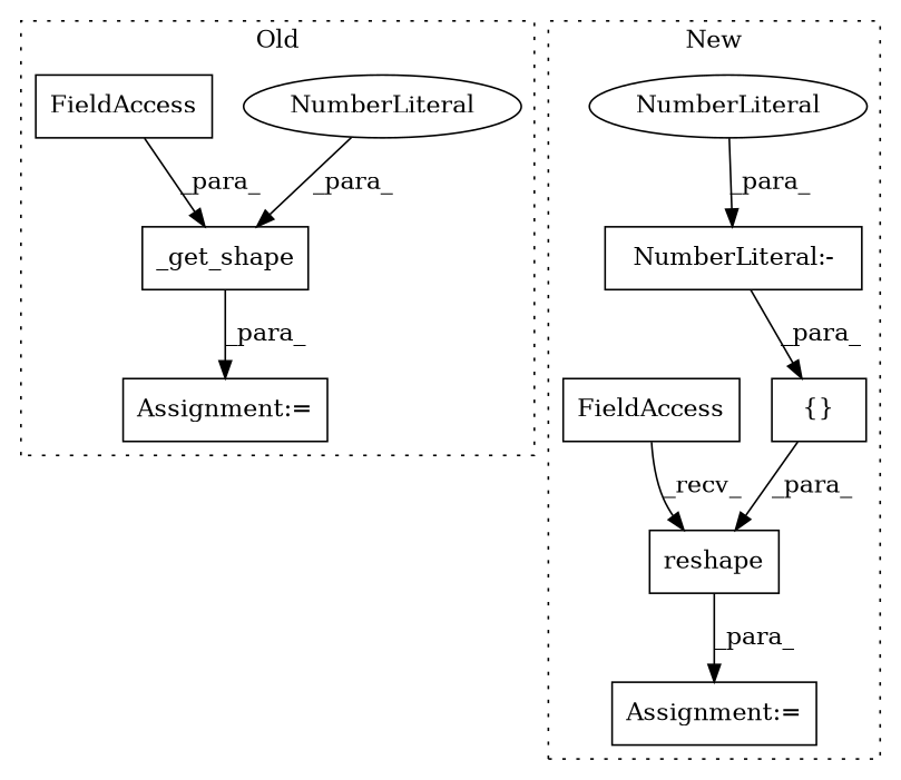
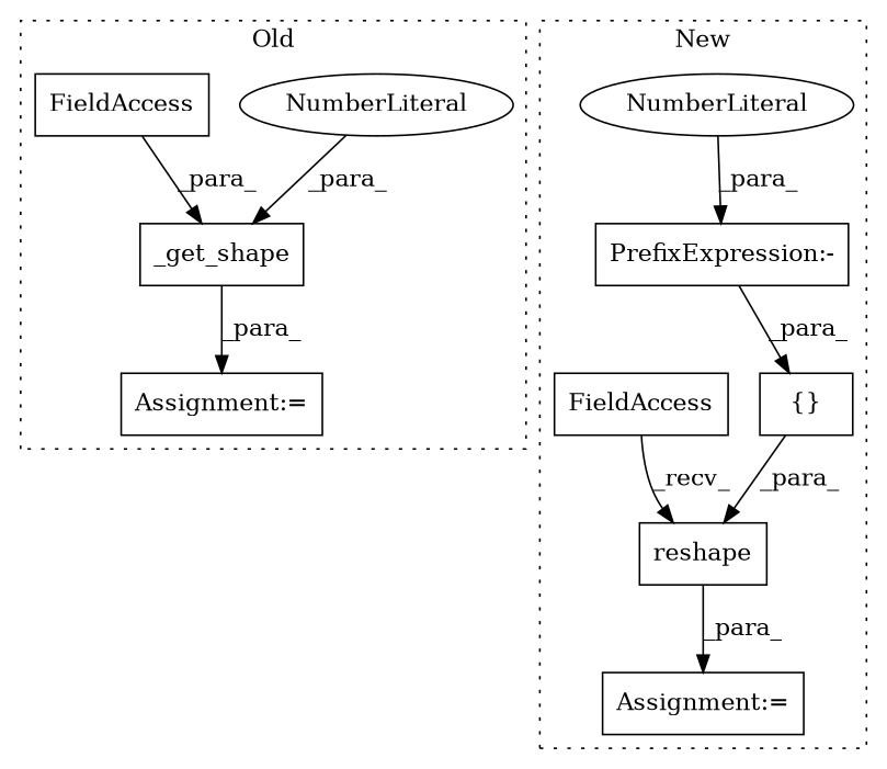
  digraph {
    node [a=32 l=1 shape=box]
    n1 [l="11,1" label=_get_shape s="6187,6224"]
    n2 [a=34 label=NumberLiteral s=6223 shape=ellipse]
    n3 [a=22 l=24 label=FieldAccess s=6198]
    n4 [a=7 l=2 label="Assignment:=" s=6185]
    n5 [a=4 l="1,1" label="{}" s="6579,6582"]
    n6 [l="8,1" label=reshape s="6962,7016"]
-   n7 [a=38 label="NumberLiteral:-" s=6580]
+   n7 [a=38 label="PrefixExpression:-" s=6580]
    n8 [a=34 label=NumberLiteral s=6581 shape=ellipse]
    n9 [a=22 l=10 label=FieldAccess s=6941]
    n10 [a=7 label="Assignment:=" s=6940]
    subgraph cluster_1 {
      label=Old
      style=dotted
      n1
      n2
      n3
      n4
    }
    subgraph cluster_2 {
      label=New
      style=dotted
      n5
      n6
      n7
      n8
      n9
      n10
    }
    n1 -> n4 [label=_para_]
    n2 -> n1 [label=_para_]
    n3 -> n1 [label=_para_]
    n5 -> n6 [label=_para_]
    n6 -> n10 [label=_para_]
    n7 -> n5 [label=_para_]
    n8 -> n7 [label=_para_]
    n9 -> n6 [label=_recv_]
  }
